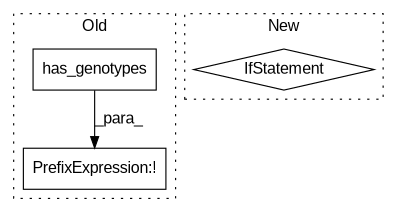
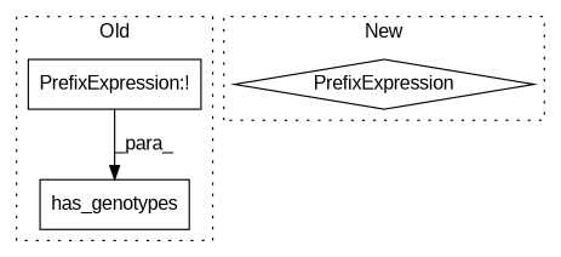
  digraph {
    fontname="Liberation Sans"
    node [shape=box fontname="Liberation Sans"]
    n1 [a=32 l="14,1" label=has_genotypes s="9333,9363"]
    n2 [a=38 l=1 label="PrefixExpression:!" s=9314]
-   n3 [a=25 l="4,2" label=IfStatement s="10544,10592" shape=diamond]
+   n3 [a=25 l="4,2" label=PrefixExpression s="10544,10592" shape=diamond]
    subgraph cluster_1 {
      label=Old
      style=dotted
      n1
      n2
    }
    subgraph cluster_2 {
      label=New
      style=dotted
      n3
    }
-   n1 -> n2 [label=_para_ fontname="Liberation Sans"]
+   n2 -> n1 [label=_para_ fontname="Liberation Sans"]
  }
